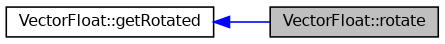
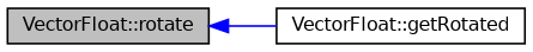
  digraph {
    rankdir=LR
    node [color=black fontname=Helvetica fontsize=10 shape=record style=filled]
    n1 [fillcolor=grey75 fontcolor=black height=0.2 label="VectorFloat::rotate" width=0.4]
    n2 [fillcolor=white height=0.2 label="VectorFloat::getRotated" width=0.4]
-   n2 -> n1 [color=blue dir=back fontname=Helvetica fontsize=10 labelfontname=Helvetica labelfontsize=10 style=solid]
+   n1 -> n2 [color=blue dir=back fontname=Helvetica fontsize=10 labelfontname=Helvetica labelfontsize=10 style=solid]
  }
